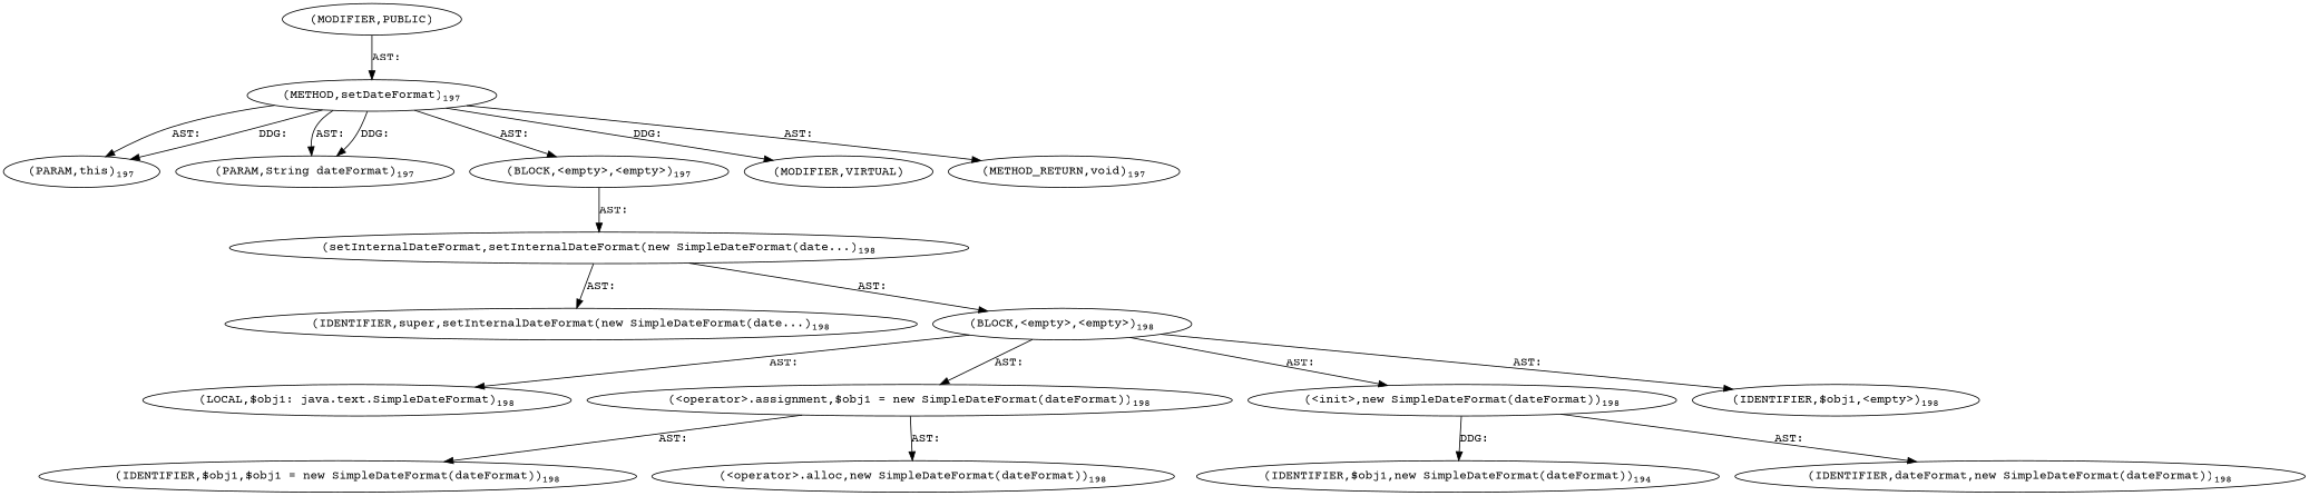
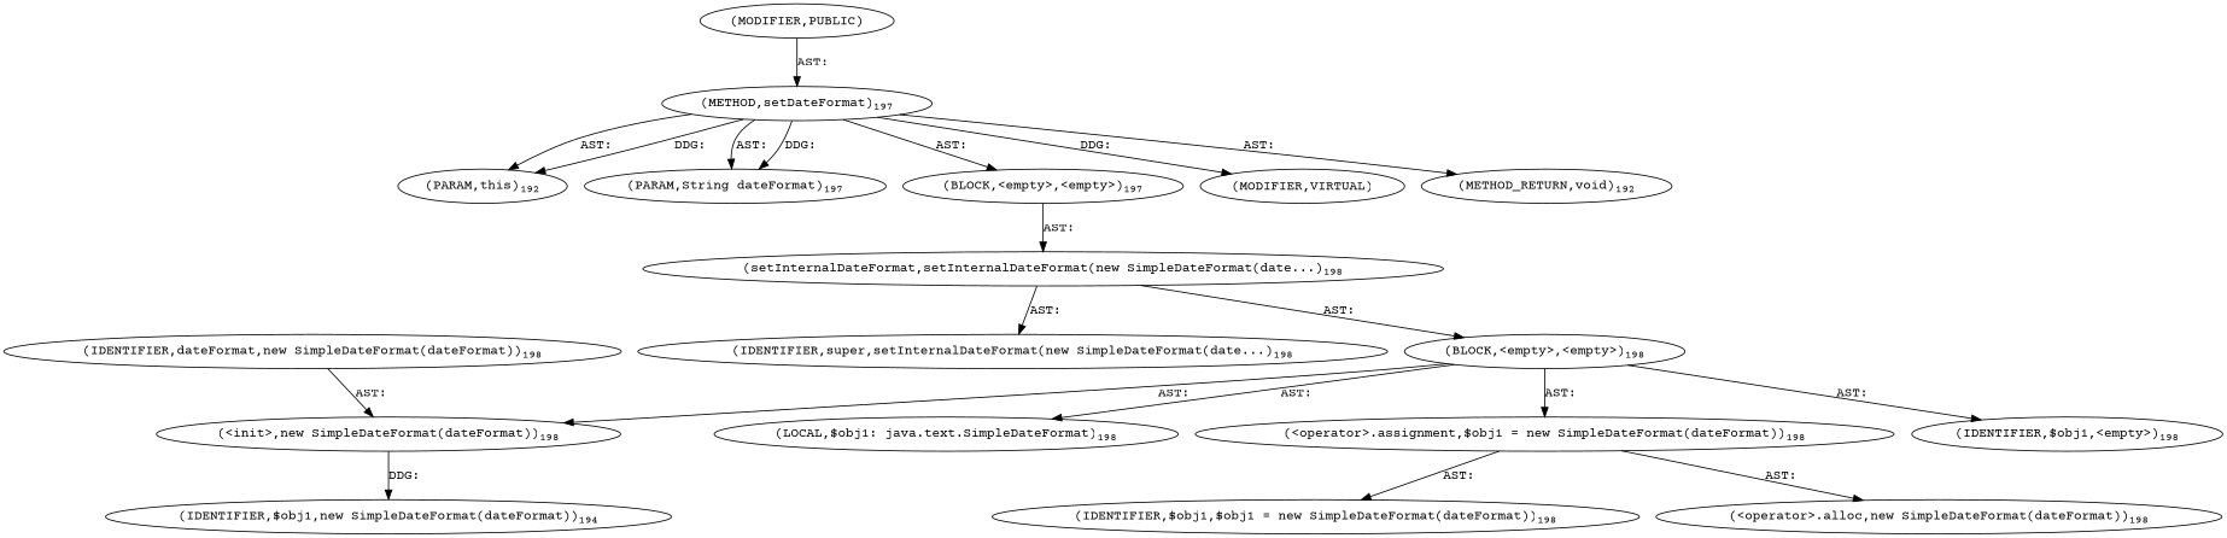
  digraph {
    fontname="Courier Prime"
    node [fontname="Courier Prime"]
    edge [fontname="Courier Prime"]
    n1 [label=<(METHOD,setDateFormat)<SUB>197</SUB>>]
-   n2 [label=<(PARAM,this)<SUB>197</SUB>>]
+   n2 [label=<(PARAM,this)<SUB>192</SUB>>]
    n3 [label=<(PARAM,String dateFormat)<SUB>197</SUB>>]
    n4 [label=<(BLOCK,&lt;empty&gt;,&lt;empty&gt;)<SUB>197</SUB>>]
    n5 [label=<(MODIFIER,VIRTUAL)>]
-   n6 [label=<(METHOD_RETURN,void)<SUB>197</SUB>>]
+   n6 [label=<(METHOD_RETURN,void)<SUB>192</SUB>>]
    n7 [label=<(setInternalDateFormat,setInternalDateFormat(new SimpleDateFormat(date...)<SUB>198</SUB>>]
    n8 [label=<(MODIFIER,PUBLIC)>]
    n9 [label=<(IDENTIFIER,super,setInternalDateFormat(new SimpleDateFormat(date...)<SUB>198</SUB>>]
    n10 [label=<(BLOCK,&lt;empty&gt;,&lt;empty&gt;)<SUB>198</SUB>>]
    n11 [label=<(LOCAL,$obj1: java.text.SimpleDateFormat)<SUB>198</SUB>>]
    n12 [label=<(&lt;operator&gt;.assignment,$obj1 = new SimpleDateFormat(dateFormat))<SUB>198</SUB>>]
    n13 [label=<(&lt;init&gt;,new SimpleDateFormat(dateFormat))<SUB>198</SUB>>]
    n14 [label=<(IDENTIFIER,$obj1,&lt;empty&gt;)<SUB>198</SUB>>]
    n15 [label=<(IDENTIFIER,$obj1,$obj1 = new SimpleDateFormat(dateFormat))<SUB>198</SUB>>]
    n16 [label=<(&lt;operator&gt;.alloc,new SimpleDateFormat(dateFormat))<SUB>198</SUB>>]
    n17 [label=<(IDENTIFIER,$obj1,new SimpleDateFormat(dateFormat))<SUB>194</SUB>>]
    n18 [label=<(IDENTIFIER,dateFormat,new SimpleDateFormat(dateFormat))<SUB>198</SUB>>]
    n1 -> n2 [label="AST: "]
    n1 -> n2 [label="DDG: "]
    n1 -> n3 [label="AST: "]
    n1 -> n3 [label="DDG: "]
    n1 -> n4 [label="AST: "]
    n1 -> n5 [label="DDG: "]
    n1 -> n6 [label="AST: "]
    n4 -> n7 [label="AST: "]
    n7 -> n9 [label="AST: "]
    n7 -> n10 [label="AST: "]
    n8 -> n1 [label="AST: "]
    n10 -> n11 [label="AST: "]
    n10 -> n12 [label="AST: "]
    n10 -> n13 [label="AST: "]
    n10 -> n14 [label="AST: "]
    n12 -> n15 [label="AST: "]
    n12 -> n16 [label="AST: "]
    n13 -> n17 [label="DDG: "]
-   n13 -> n18 [label="AST: "]
+   n18 -> n13 [label="AST: "]
  }
